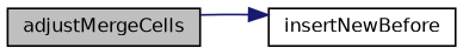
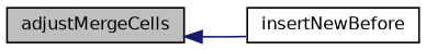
  digraph {
    rankdir=LR
    node [color=black fontname=Helvetica fontsize=10 shape=record style=filled]
    n1 [fillcolor=grey75 fontcolor=black height=0.2 label=adjustMergeCells width=0.4]
    n2 [fillcolor=white height=0.2 label=insertNewBefore width=0.4]
-   n2 -> n1 [color=midnightblue dir=back fontname=Helvetica fontsize=10 labelfontname=Helvetica labelfontsize=10 style=solid]
+   n1 -> n2 [color=midnightblue dir=back fontname=Helvetica fontsize=10 labelfontname=Helvetica labelfontsize=10 style=solid]
  }
